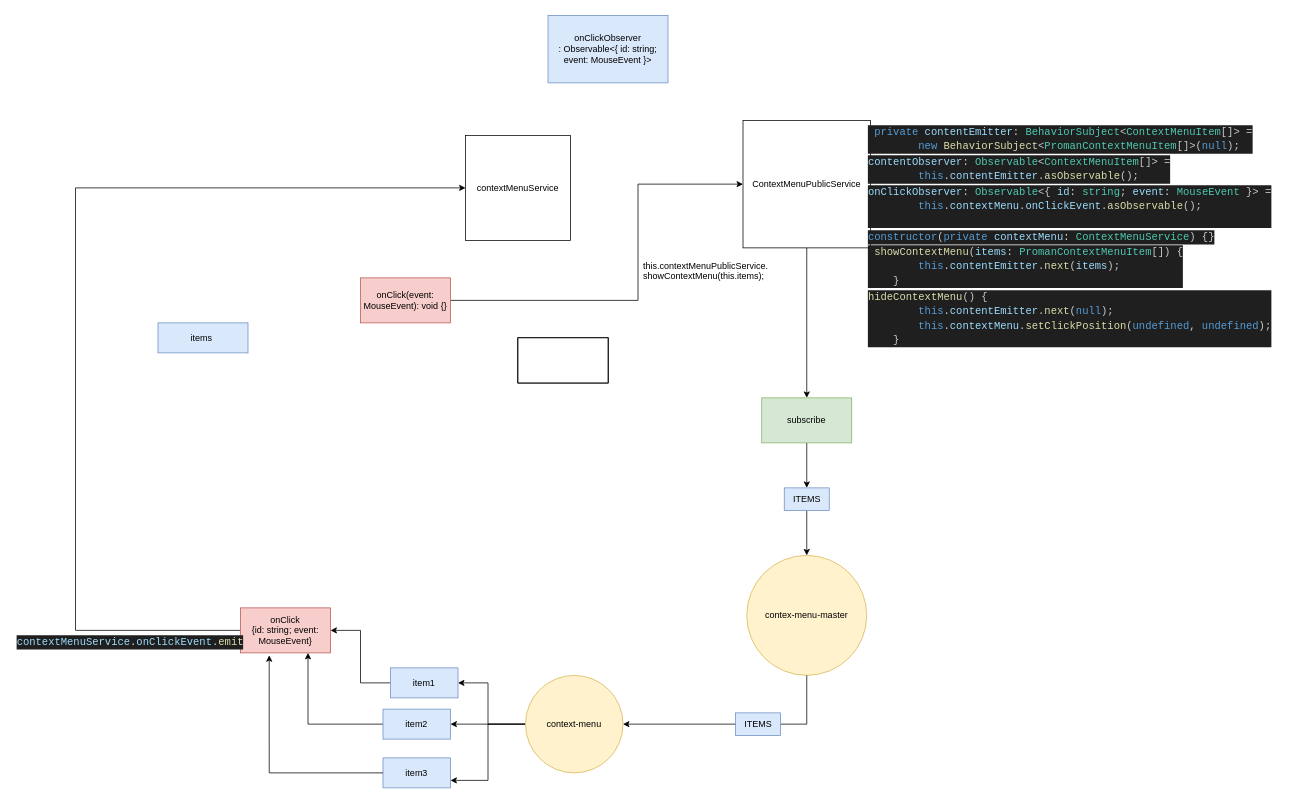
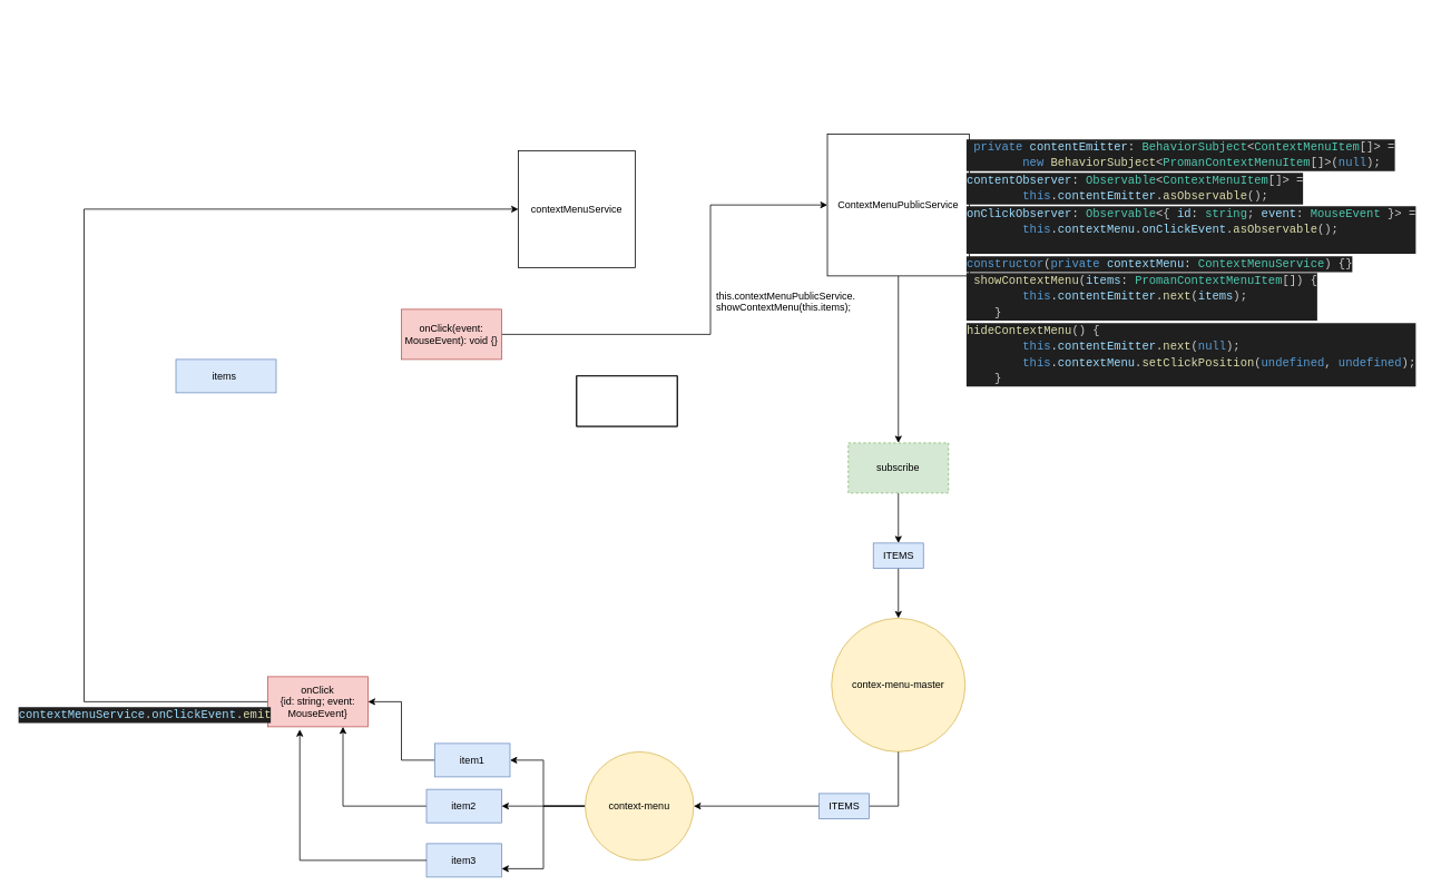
  <mxCell id="0" />
  <mxCell id="1" parent="0" />
  <mxCell id="2" value="contextMenuService" style="whiteSpace=wrap;html=1;aspect=fixed;" parent="1" vertex="1"><mxGeometry x="620" y="180" width="140" height="140" as="geometry" /></mxCell>
  <mxCell id="3" style="edgeStyle=orthogonalEdgeStyle;rounded=0;orthogonalLoop=1;jettySize=auto;html=1;entryX=0.5;entryY=0;entryDx=0;entryDy=0;" parent="1" source="12" target="6" edge="1"><mxGeometry relative="1" as="geometry"><Array as="points"><mxPoint x="1075" y="680" /></Array></mxGeometry></mxCell>
  <mxCell id="4" style="edgeStyle=orthogonalEdgeStyle;rounded=0;orthogonalLoop=1;jettySize=auto;html=1;entryX=0.5;entryY=0;entryDx=0;entryDy=0;" parent="1" source="5" target="11" edge="1"><mxGeometry relative="1" as="geometry" /></mxCell>
  <mxCell id="5" value="ContextMenuPublicService" style="whiteSpace=wrap;html=1;aspect=fixed;" parent="1" vertex="1"><mxGeometry x="990" y="160" width="170" height="170" as="geometry" /></mxCell>
  <mxCell id="6" value="contex-menu-master" style="ellipse;whiteSpace=wrap;html=1;aspect=fixed;fillColor=#fff2cc;strokeColor=#d6b656;" parent="1" vertex="1"><mxGeometry x="995" y="740" width="160" height="160" as="geometry" /></mxCell>
  <mxCell id="7" style="edgeStyle=orthogonalEdgeStyle;rounded=0;orthogonalLoop=1;jettySize=auto;html=1;entryX=0;entryY=0.5;entryDx=0;entryDy=0;" parent="1" source="8" target="5" edge="1"><mxGeometry relative="1" as="geometry"><Array as="points"><mxPoint x="850" y="400" /><mxPoint x="850" y="245" /></Array></mxGeometry></mxCell>
  <mxCell id="8" value="onClick(event: MouseEvent): void {}" style="whiteSpace=wrap;html=1;fillColor=#f8cecc;strokeColor=#b85450;" parent="1" vertex="1"><mxGeometry x="480" y="370" width="120" height="60" as="geometry" /></mxCell>
  <mxCell id="9" value="items&amp;nbsp;" style="whiteSpace=wrap;html=1;fillColor=#dae8fc;strokeColor=#6c8ebf;" parent="1" vertex="1"><mxGeometry x="210" y="430" width="120" height="40" as="geometry" /></mxCell>
  <mxCell id="10" style="edgeStyle=orthogonalEdgeStyle;rounded=0;orthogonalLoop=1;jettySize=auto;html=1;exitX=0.5;exitY=1;exitDx=0;exitDy=0;" parent="1" source="11" target="12" edge="1"><mxGeometry relative="1" as="geometry" /></mxCell>
- <mxCell id="11" value="subscribe" style="rounded=0;whiteSpace=wrap;html=1;fillColor=#d5e8d4;strokeColor=#82b366;" parent="1" vertex="1"><mxGeometry x="1015" y="530" width="120" height="60" as="geometry" /></mxCell>
+ <mxCell id="11" value="subscribe" style="rounded=0;whiteSpace=wrap;html=1;fillColor=#d5e8d4;strokeColor=#82b366;dashed=1;" parent="1" vertex="1"><mxGeometry x="1015" y="530" width="120" height="60" as="geometry" /></mxCell>
  <mxCell id="12" value="ITEMS" style="text;html=1;align=center;verticalAlign=middle;resizable=0;points=[];autosize=1;strokeColor=#6c8ebf;fillColor=#dae8fc;" parent="1" vertex="1"><mxGeometry x="1045" y="650" width="60" height="30" as="geometry" /></mxCell>
  <mxCell id="13" style="edgeStyle=orthogonalEdgeStyle;rounded=0;orthogonalLoop=1;jettySize=auto;html=1;exitX=0;exitY=0.5;exitDx=0;exitDy=0;entryX=1;entryY=0.5;entryDx=0;entryDy=0;" edge="1" parent="1" source="16" target="32"><mxGeometry relative="1" as="geometry"><Array as="points"><mxPoint x="650" y="965" /><mxPoint x="650" y="910" /></Array></mxGeometry></mxCell>
  <mxCell id="14" style="edgeStyle=orthogonalEdgeStyle;rounded=0;orthogonalLoop=1;jettySize=auto;html=1;entryX=1;entryY=0.75;entryDx=0;entryDy=0;" edge="1" parent="1" source="16" target="35"><mxGeometry relative="1" as="geometry" /></mxCell>
  <mxCell id="15" style="edgeStyle=orthogonalEdgeStyle;rounded=0;orthogonalLoop=1;jettySize=auto;html=1;entryX=1;entryY=0.5;entryDx=0;entryDy=0;" edge="1" parent="1" source="16" target="34"><mxGeometry relative="1" as="geometry" /></mxCell>
  <mxCell id="16" value="context-menu" style="ellipse;whiteSpace=wrap;html=1;aspect=fixed;fillColor=#fff2cc;strokeColor=#d6b656;" parent="1" vertex="1"><mxGeometry x="700" y="900" width="130" height="130" as="geometry" /></mxCell>
  <mxCell id="17" style="edgeStyle=orthogonalEdgeStyle;rounded=0;orthogonalLoop=1;jettySize=auto;html=1;entryX=1;entryY=0.5;entryDx=0;entryDy=0;exitX=0.5;exitY=1;exitDx=0;exitDy=0;" parent="1" source="6" target="16" edge="1"><mxGeometry relative="1" as="geometry"><mxPoint x="1070" y="910" as="sourcePoint" /></mxGeometry></mxCell>
  <mxCell id="18" value="&lt;div style=&quot;color: #cccccc;background-color: #1f1f1f;font-family: Consolas, 'Courier New', monospace;font-weight: normal;font-size: 14px;line-height: 19px;white-space: pre;&quot;&gt;&lt;div&gt;&lt;span style=&quot;color: #9cdcfe;&quot;&gt;contentObserver&lt;/span&gt;&lt;span style=&quot;color: #d4d4d4;&quot;&gt;:&lt;/span&gt;&lt;span style=&quot;color: #cccccc;&quot;&gt; &lt;/span&gt;&lt;span style=&quot;color: #4ec9b0;&quot;&gt;Observable&lt;/span&gt;&lt;span style=&quot;color: #cccccc;&quot;&gt;&amp;lt;&lt;/span&gt;&lt;span style=&quot;color: #4ec9b0;&quot;&gt;ContextMenuItem&lt;/span&gt;&lt;span style=&quot;color: #cccccc;&quot;&gt;[]&amp;gt; &lt;/span&gt;&lt;span style=&quot;color: #d4d4d4;&quot;&gt;=&lt;/span&gt;&lt;/div&gt;&lt;div&gt;&lt;span style=&quot;color: #cccccc;&quot;&gt;&amp;nbsp; &amp;nbsp; &amp;nbsp; &amp;nbsp; &lt;/span&gt;&lt;span style=&quot;color: #569cd6;&quot;&gt;this&lt;/span&gt;&lt;span style=&quot;color: #cccccc;&quot;&gt;.&lt;/span&gt;&lt;span style=&quot;color: #9cdcfe;&quot;&gt;contentEmitter&lt;/span&gt;&lt;span style=&quot;color: #cccccc;&quot;&gt;.&lt;/span&gt;&lt;span style=&quot;color: #dcdcaa;&quot;&gt;asObservable&lt;/span&gt;&lt;span style=&quot;color: #cccccc;&quot;&gt;();&lt;/span&gt;&lt;/div&gt;&lt;/div&gt;" style="text;whiteSpace=wrap;html=1;" parent="1" vertex="1"><mxGeometry x="1155" y="200" width="450" height="60" as="geometry" /></mxCell>
  <mxCell id="19" value="&lt;div style=&quot;color: #cccccc;background-color: #1f1f1f;font-family: Consolas, 'Courier New', monospace;font-weight: normal;font-size: 14px;line-height: 19px;white-space: pre;&quot;&gt;&lt;div&gt;&lt;span style=&quot;color: #cccccc;&quot;&gt;&amp;nbsp;&lt;/span&gt;&lt;span style=&quot;color: #569cd6;&quot;&gt;private&lt;/span&gt;&lt;span style=&quot;color: #cccccc;&quot;&gt; &lt;/span&gt;&lt;span style=&quot;color: #9cdcfe;&quot;&gt;contentEmitter&lt;/span&gt;&lt;span style=&quot;color: #d4d4d4;&quot;&gt;:&lt;/span&gt;&lt;span style=&quot;color: #cccccc;&quot;&gt; &lt;/span&gt;&lt;span style=&quot;color: #4ec9b0;&quot;&gt;BehaviorSubject&lt;/span&gt;&lt;span style=&quot;color: #cccccc;&quot;&gt;&amp;lt;&lt;/span&gt;&lt;span style=&quot;color: #4ec9b0;&quot;&gt;ContextMenuItem&lt;/span&gt;&lt;span style=&quot;color: #cccccc;&quot;&gt;[]&amp;gt; &lt;/span&gt;&lt;span style=&quot;color: #d4d4d4;&quot;&gt;=&lt;/span&gt;&lt;/div&gt;&lt;div&gt;&lt;span style=&quot;color: #cccccc;&quot;&gt;&amp;nbsp; &amp;nbsp; &amp;nbsp; &amp;nbsp; &lt;/span&gt;&lt;span style=&quot;color: #569cd6;&quot;&gt;new&lt;/span&gt;&lt;span style=&quot;color: #cccccc;&quot;&gt; &lt;/span&gt;&lt;span style=&quot;color: #dcdcaa;&quot;&gt;BehaviorSubject&lt;/span&gt;&lt;span style=&quot;color: #cccccc;&quot;&gt;&amp;lt;&lt;/span&gt;&lt;span style=&quot;color: #4ec9b0;&quot;&gt;PromanContextMenuItem&lt;/span&gt;&lt;span style=&quot;color: #cccccc;&quot;&gt;[]&amp;gt;(&lt;/span&gt;&lt;span style=&quot;color: #569cd6;&quot;&gt;null&lt;/span&gt;&lt;span style=&quot;color: #cccccc;&quot;&gt;);&lt;/span&gt;&lt;/div&gt;&lt;/div&gt;" style="text;whiteSpace=wrap;html=1;" parent="1" vertex="1"><mxGeometry x="1155" y="160" width="560" height="60" as="geometry" /></mxCell>
  <mxCell id="20" value="&lt;div style=&quot;color: #cccccc;background-color: #1f1f1f;font-family: Consolas, 'Courier New', monospace;font-weight: normal;font-size: 14px;line-height: 19px;white-space: pre;&quot;&gt;&lt;div&gt;&lt;span style=&quot;color: #9cdcfe;&quot;&gt;onClickObserver&lt;/span&gt;&lt;span style=&quot;color: #d4d4d4;&quot;&gt;:&lt;/span&gt;&lt;span style=&quot;color: #cccccc;&quot;&gt; &lt;/span&gt;&lt;span style=&quot;color: #4ec9b0;&quot;&gt;Observable&lt;/span&gt;&lt;span style=&quot;color: #cccccc;&quot;&gt;&amp;lt;{ &lt;/span&gt;&lt;span style=&quot;color: #9cdcfe;&quot;&gt;id&lt;/span&gt;&lt;span style=&quot;color: #d4d4d4;&quot;&gt;:&lt;/span&gt;&lt;span style=&quot;color: #cccccc;&quot;&gt; &lt;/span&gt;&lt;span style=&quot;color: #4ec9b0;&quot;&gt;string&lt;/span&gt;&lt;span style=&quot;color: #cccccc;&quot;&gt;; &lt;/span&gt;&lt;span style=&quot;color: #9cdcfe;&quot;&gt;event&lt;/span&gt;&lt;span style=&quot;color: #d4d4d4;&quot;&gt;:&lt;/span&gt;&lt;span style=&quot;color: #cccccc;&quot;&gt; &lt;/span&gt;&lt;span style=&quot;color: #4ec9b0;&quot;&gt;MouseEvent&lt;/span&gt;&lt;span style=&quot;color: #cccccc;&quot;&gt; }&amp;gt; &lt;/span&gt;&lt;span style=&quot;color: #d4d4d4;&quot;&gt;=&lt;/span&gt;&lt;/div&gt;&lt;div&gt;&lt;span style=&quot;color: #cccccc;&quot;&gt;&amp;nbsp; &amp;nbsp; &amp;nbsp; &amp;nbsp; &lt;/span&gt;&lt;span style=&quot;color: #569cd6;&quot;&gt;this&lt;/span&gt;&lt;span style=&quot;color: #cccccc;&quot;&gt;.&lt;/span&gt;&lt;span style=&quot;color: #9cdcfe;&quot;&gt;contextMenu&lt;/span&gt;&lt;span style=&quot;color: #cccccc;&quot;&gt;.&lt;/span&gt;&lt;span style=&quot;color: #9cdcfe;&quot;&gt;onClickEvent&lt;/span&gt;&lt;span style=&quot;color: #cccccc;&quot;&gt;.&lt;/span&gt;&lt;span style=&quot;color: #dcdcaa;&quot;&gt;asObservable&lt;/span&gt;&lt;span style=&quot;color: #cccccc;&quot;&gt;();&lt;/span&gt;&lt;/div&gt;&lt;br&gt;&lt;/div&gt;" style="text;whiteSpace=wrap;html=1;" parent="1" vertex="1"><mxGeometry x="1155" y="240" width="530" height="80" as="geometry" /></mxCell>
  <mxCell id="21" value="&lt;div style=&quot;color: #cccccc;background-color: #1f1f1f;font-family: Consolas, 'Courier New', monospace;font-weight: normal;font-size: 14px;line-height: 19px;white-space: pre;&quot;&gt;&lt;div&gt;&lt;span style=&quot;color: #569cd6;&quot;&gt;constructor&lt;/span&gt;&lt;span style=&quot;color: #cccccc;&quot;&gt;(&lt;/span&gt;&lt;span style=&quot;color: #569cd6;&quot;&gt;private&lt;/span&gt;&lt;span style=&quot;color: #cccccc;&quot;&gt; &lt;/span&gt;&lt;span style=&quot;color: #9cdcfe;&quot;&gt;contextMenu&lt;/span&gt;&lt;span style=&quot;color: #d4d4d4;&quot;&gt;:&lt;/span&gt;&lt;span style=&quot;color: #cccccc;&quot;&gt; &lt;/span&gt;&lt;span style=&quot;color: #4ec9b0;&quot;&gt;ContextMenuService&lt;/span&gt;&lt;span style=&quot;color: #cccccc;&quot;&gt;) {}&lt;/span&gt;&lt;/div&gt;&lt;/div&gt;" style="text;whiteSpace=wrap;html=1;" parent="1" vertex="1"><mxGeometry x="1155" y="300" width="460" height="40" as="geometry" /></mxCell>
  <mxCell id="22" value="&lt;div style=&quot;color: #cccccc;background-color: #1f1f1f;font-family: Consolas, 'Courier New', monospace;font-weight: normal;font-size: 14px;line-height: 19px;white-space: pre;&quot;&gt;&lt;div&gt;&lt;span style=&quot;color: #cccccc;&quot;&gt;&amp;nbsp;&lt;/span&gt;&lt;span style=&quot;color: #dcdcaa;&quot;&gt;showContextMenu&lt;/span&gt;&lt;span style=&quot;color: #cccccc;&quot;&gt;(&lt;/span&gt;&lt;span style=&quot;color: #9cdcfe;&quot;&gt;items&lt;/span&gt;&lt;span style=&quot;color: #d4d4d4;&quot;&gt;:&lt;/span&gt;&lt;span style=&quot;color: #cccccc;&quot;&gt; &lt;/span&gt;&lt;span style=&quot;color: #4ec9b0;&quot;&gt;PromanContextMenuItem&lt;/span&gt;&lt;span style=&quot;color: #cccccc;&quot;&gt;[]) {&lt;/span&gt;&lt;/div&gt;&lt;div&gt;&lt;span style=&quot;color: #cccccc;&quot;&gt;&amp;nbsp; &amp;nbsp; &amp;nbsp; &amp;nbsp; &lt;/span&gt;&lt;span style=&quot;color: #569cd6;&quot;&gt;this&lt;/span&gt;&lt;span style=&quot;color: #cccccc;&quot;&gt;.&lt;/span&gt;&lt;span style=&quot;color: #9cdcfe;&quot;&gt;contentEmitter&lt;/span&gt;&lt;span style=&quot;color: #cccccc;&quot;&gt;.&lt;/span&gt;&lt;span style=&quot;color: #dcdcaa;&quot;&gt;next&lt;/span&gt;&lt;span style=&quot;color: #cccccc;&quot;&gt;(&lt;/span&gt;&lt;span style=&quot;color: #9cdcfe;&quot;&gt;items&lt;/span&gt;&lt;span style=&quot;color: #cccccc;&quot;&gt;);&lt;/span&gt;&lt;/div&gt;&lt;div&gt;&lt;span style=&quot;color: #cccccc;&quot;&gt;&amp;nbsp; &amp;nbsp; }&lt;/span&gt;&lt;/div&gt;&lt;/div&gt;" style="text;whiteSpace=wrap;html=1;" parent="1" vertex="1"><mxGeometry x="1155" y="320" width="420" height="80" as="geometry" /></mxCell>
  <mxCell id="23" value="&lt;div style=&quot;color: #cccccc;background-color: #1f1f1f;font-family: Consolas, 'Courier New', monospace;font-weight: normal;font-size: 14px;line-height: 19px;white-space: pre;&quot;&gt;&lt;div&gt;&lt;span style=&quot;color: #dcdcaa;&quot;&gt;hideContextMenu&lt;/span&gt;&lt;span style=&quot;color: #cccccc;&quot;&gt;() {&lt;/span&gt;&lt;/div&gt;&lt;div&gt;&lt;span style=&quot;color: #cccccc;&quot;&gt;&amp;nbsp; &amp;nbsp; &amp;nbsp; &amp;nbsp; &lt;/span&gt;&lt;span style=&quot;color: #569cd6;&quot;&gt;this&lt;/span&gt;&lt;span style=&quot;color: #cccccc;&quot;&gt;.&lt;/span&gt;&lt;span style=&quot;color: #9cdcfe;&quot;&gt;contentEmitter&lt;/span&gt;&lt;span style=&quot;color: #cccccc;&quot;&gt;.&lt;/span&gt;&lt;span style=&quot;color: #dcdcaa;&quot;&gt;next&lt;/span&gt;&lt;span style=&quot;color: #cccccc;&quot;&gt;(&lt;/span&gt;&lt;span style=&quot;color: #569cd6;&quot;&gt;null&lt;/span&gt;&lt;span style=&quot;color: #cccccc;&quot;&gt;);&lt;/span&gt;&lt;/div&gt;&lt;div&gt;&lt;span style=&quot;color: #cccccc;&quot;&gt;&amp;nbsp; &amp;nbsp; &amp;nbsp; &amp;nbsp; &lt;/span&gt;&lt;span style=&quot;color: #569cd6;&quot;&gt;this&lt;/span&gt;&lt;span style=&quot;color: #cccccc;&quot;&gt;.&lt;/span&gt;&lt;span style=&quot;color: #9cdcfe;&quot;&gt;contextMenu&lt;/span&gt;&lt;span style=&quot;color: #cccccc;&quot;&gt;.&lt;/span&gt;&lt;span style=&quot;color: #dcdcaa;&quot;&gt;setClickPosition&lt;/span&gt;&lt;span style=&quot;color: #cccccc;&quot;&gt;(&lt;/span&gt;&lt;span style=&quot;color: #569cd6;&quot;&gt;undefined&lt;/span&gt;&lt;span style=&quot;color: #cccccc;&quot;&gt;, &lt;/span&gt;&lt;span style=&quot;color: #569cd6;&quot;&gt;undefined&lt;/span&gt;&lt;span style=&quot;color: #cccccc;&quot;&gt;);&lt;/span&gt;&lt;/div&gt;&lt;div&gt;&lt;span style=&quot;color: #cccccc;&quot;&gt;&amp;nbsp; &amp;nbsp; }&lt;/span&gt;&lt;/div&gt;&lt;/div&gt;" style="text;whiteSpace=wrap;html=1;" parent="1" vertex="1"><mxGeometry x="1155" y="380" width="530" height="100" as="geometry" /></mxCell>
  <mxCell id="24" style="edgeStyle=orthogonalEdgeStyle;rounded=0;orthogonalLoop=1;jettySize=auto;html=1;entryX=0;entryY=0.5;entryDx=0;entryDy=0;exitX=0;exitY=0.5;exitDx=0;exitDy=0;" parent="1" source="25" target="2" edge="1"><mxGeometry relative="1" as="geometry"><Array as="points"><mxPoint x="100" y="840" /><mxPoint x="100" y="250" /></Array></mxGeometry></mxCell>
  <mxCell id="25" value="onClick&lt;div&gt;{id: string; event: MouseEvent}&lt;/div&gt;" style="rounded=0;whiteSpace=wrap;html=1;fillColor=#f8cecc;strokeColor=#b85450;" parent="1" vertex="1"><mxGeometry x="320" y="810" width="120" height="60" as="geometry" /></mxCell>
- <mxCell id="26" value="onClickObserver&lt;div&gt;: Observable&amp;lt;{ id: string; event: MouseEvent }&amp;gt;&lt;/div&gt;" style="rounded=0;whiteSpace=wrap;html=1;fillColor=#dae8fc;strokeColor=#6c8ebf;" vertex="1" parent="1"><mxGeometry x="730" y="20" width="160" height="90" as="geometry" /></mxCell>
  <mxCell id="27" value="" style="rounded=0;whiteSpace=wrap;html=1;" vertex="1" parent="1"><mxGeometry x="690" y="450" width="120" height="60" as="geometry" /></mxCell>
  <mxCell id="28" value="" style="rounded=0;whiteSpace=wrap;html=1;" vertex="1" parent="1"><mxGeometry x="690" y="450" width="120" height="60" as="geometry" /></mxCell>
  <mxCell id="29" value="" style="rounded=0;whiteSpace=wrap;html=1;" vertex="1" parent="1"><mxGeometry x="690" y="450" width="120" height="60" as="geometry" /></mxCell>
  <mxCell id="30" value="" style="rounded=0;whiteSpace=wrap;html=1;" vertex="1" parent="1"><mxGeometry x="690" y="450" width="120" height="60" as="geometry" /></mxCell>
  <mxCell id="31" style="edgeStyle=orthogonalEdgeStyle;rounded=0;orthogonalLoop=1;jettySize=auto;html=1;entryX=1;entryY=0.5;entryDx=0;entryDy=0;" edge="1" parent="1" source="32" target="25"><mxGeometry relative="1" as="geometry" /></mxCell>
  <mxCell id="32" value="item1" style="whiteSpace=wrap;html=1;fillColor=#dae8fc;strokeColor=#6c8ebf;" vertex="1" parent="1"><mxGeometry x="520" y="890" width="90" height="40" as="geometry" /></mxCell>
  <mxCell id="33" style="edgeStyle=orthogonalEdgeStyle;rounded=0;orthogonalLoop=1;jettySize=auto;html=1;entryX=0.75;entryY=1;entryDx=0;entryDy=0;" edge="1" parent="1" source="34" target="25"><mxGeometry relative="1" as="geometry" /></mxCell>
  <mxCell id="34" value="item2" style="whiteSpace=wrap;html=1;fillColor=#dae8fc;strokeColor=#6c8ebf;" vertex="1" parent="1"><mxGeometry x="510" y="945" width="90" height="40" as="geometry" /></mxCell>
  <mxCell id="35" value="item3" style="whiteSpace=wrap;html=1;fillColor=#dae8fc;strokeColor=#6c8ebf;" vertex="1" parent="1"><mxGeometry x="510" y="1010" width="90" height="40" as="geometry" /></mxCell>
  <mxCell id="36" value="ITEMS" style="text;html=1;align=center;verticalAlign=middle;resizable=0;points=[];autosize=1;strokeColor=#6c8ebf;fillColor=#dae8fc;" vertex="1" parent="1"><mxGeometry x="980" y="950" width="60" height="30" as="geometry" /></mxCell>
  <mxCell id="37" style="edgeStyle=orthogonalEdgeStyle;rounded=0;orthogonalLoop=1;jettySize=auto;html=1;entryX=0.319;entryY=1.054;entryDx=0;entryDy=0;entryPerimeter=0;" edge="1" parent="1" source="35" target="25"><mxGeometry relative="1" as="geometry" /></mxCell>
  <mxCell id="38" value="&lt;div style=&quot;color: #cccccc;background-color: #1f1f1f;font-family: Consolas, 'Courier New', monospace;font-weight: normal;font-size: 14px;line-height: 19px;white-space: pre;&quot;&gt;&lt;div&gt;&lt;span style=&quot;color: #9cdcfe;&quot;&gt;contextMenuService&lt;/span&gt;&lt;span style=&quot;color: #cccccc;&quot;&gt;.&lt;/span&gt;&lt;span style=&quot;color: #9cdcfe;&quot;&gt;onClickEvent&lt;/span&gt;&lt;span style=&quot;color: #cccccc;&quot;&gt;.&lt;/span&gt;&lt;span style=&quot;color: #dcdcaa;&quot;&gt;emit&lt;/span&gt;&lt;/div&gt;&lt;/div&gt;" style="text;whiteSpace=wrap;html=1;" vertex="1" parent="1"><mxGeometry x="20" y="840" width="310" height="40" as="geometry" /></mxCell>
  <mxCell id="39" value="this.contextMenuPublicService.&#10;showContextMenu(this.items);" style="text;whiteSpace=wrap;" vertex="1" parent="1"><mxGeometry x="855" y="340" width="200" height="50" as="geometry" /></mxCell>
